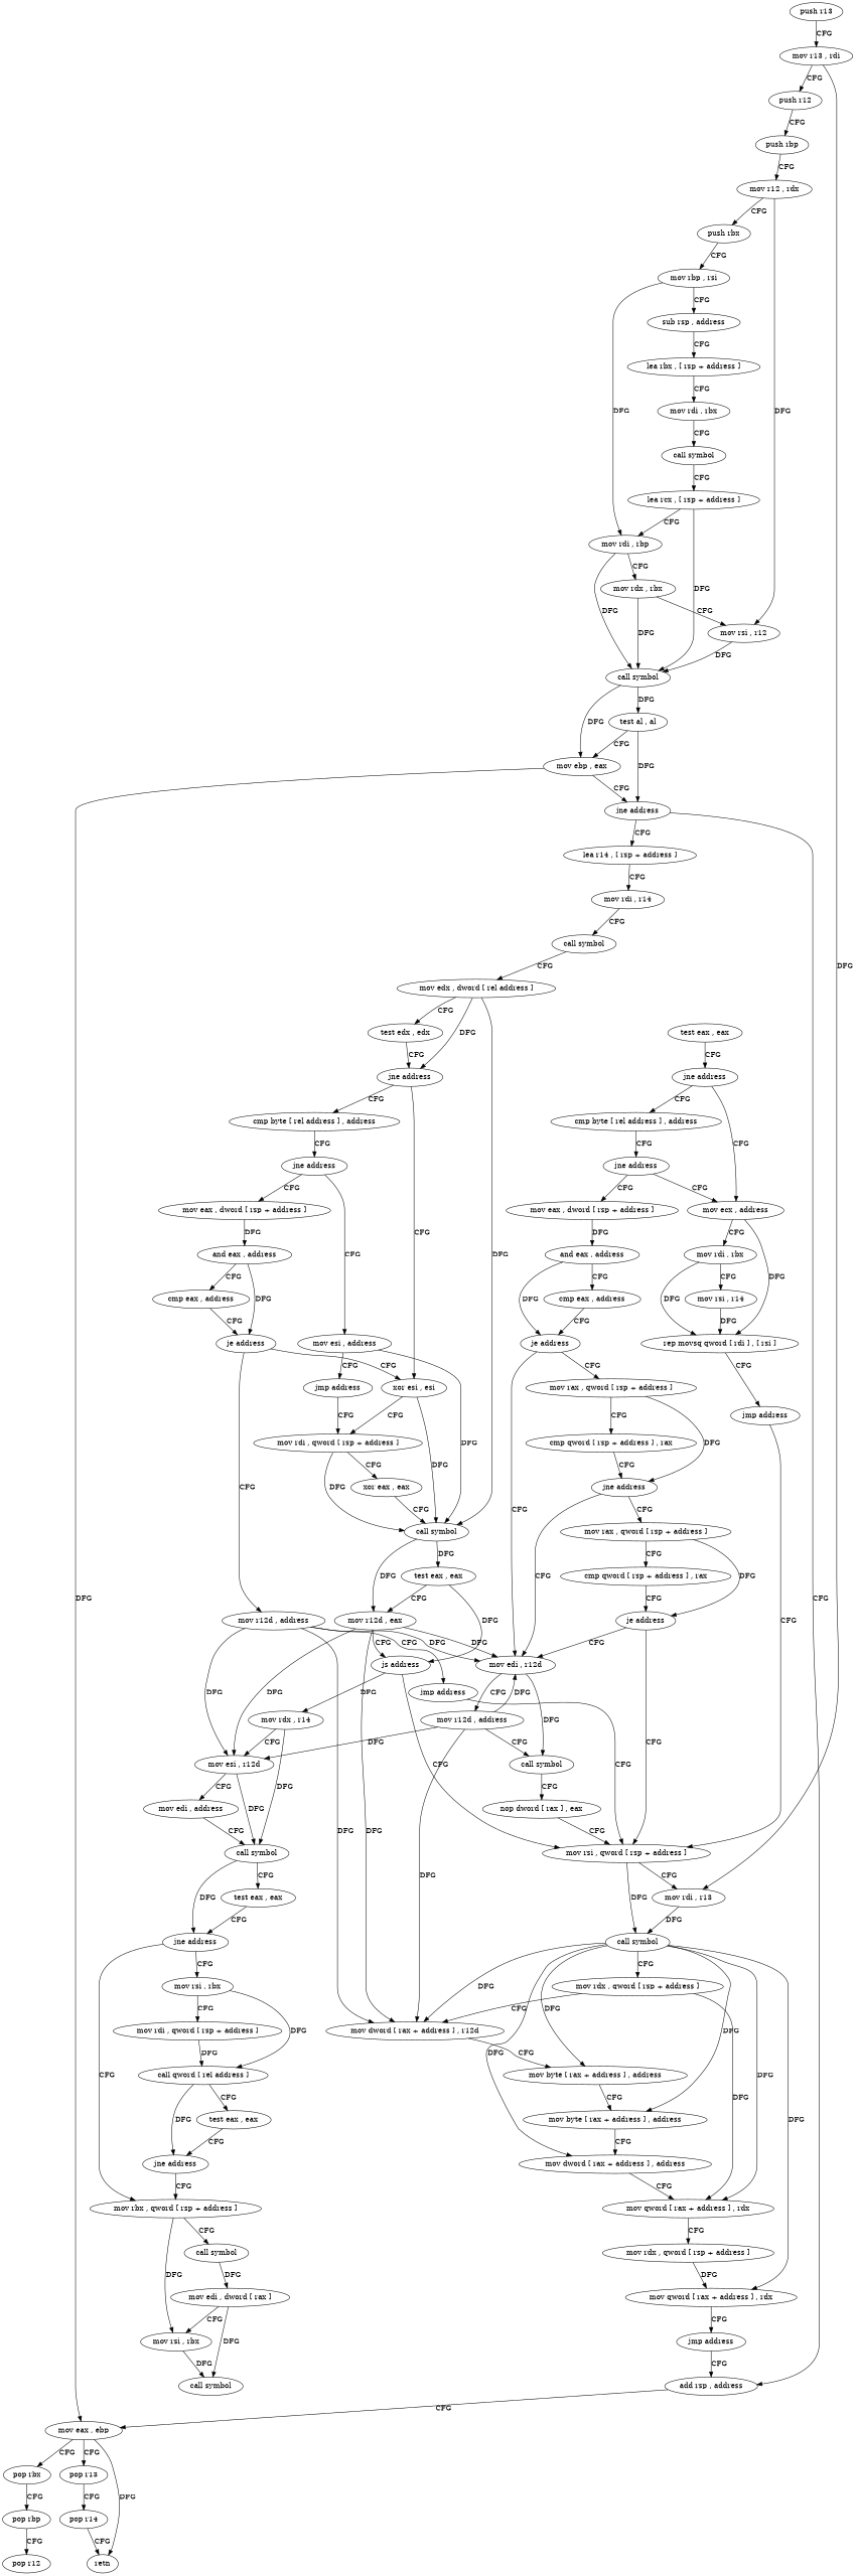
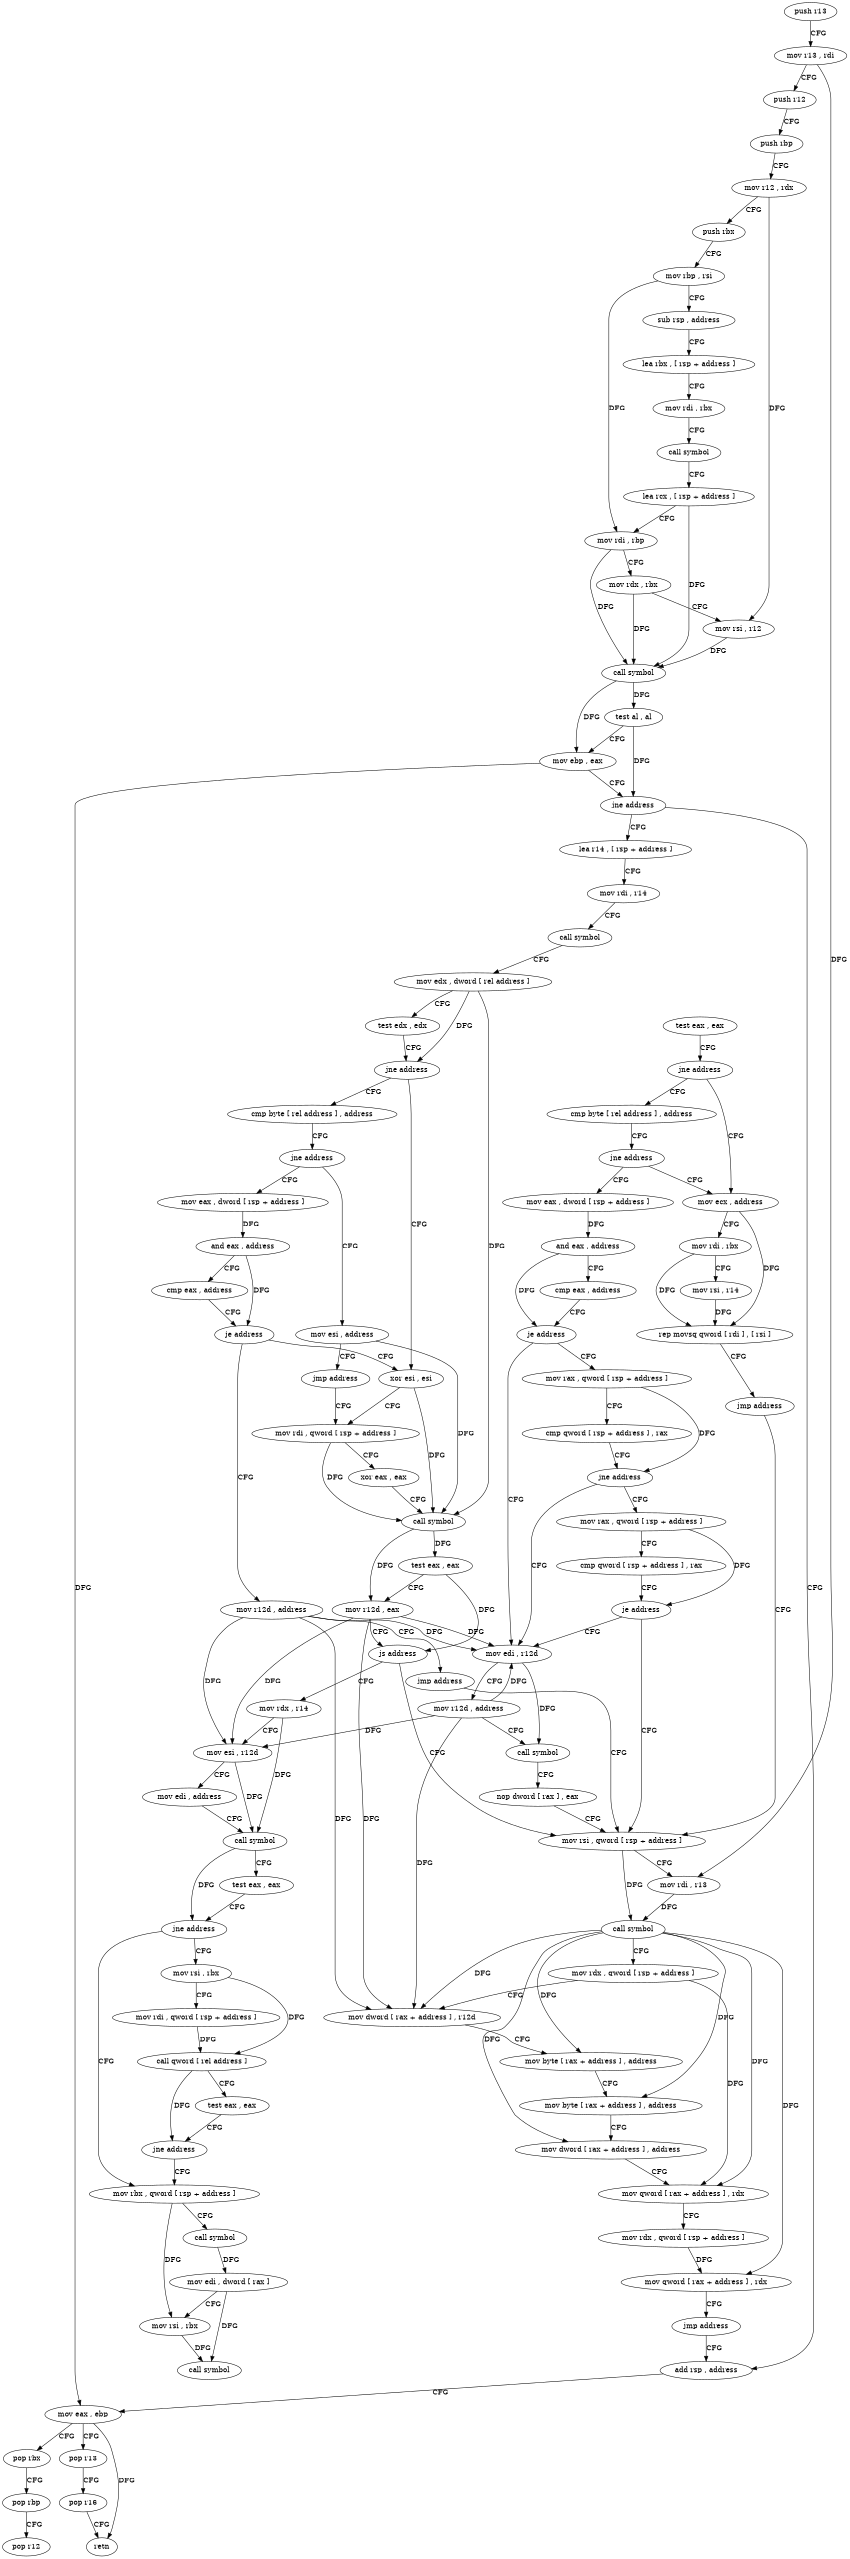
  digraph {
    n1 [label="push r13"]
    n2 [label="mov r13 , rdi"]
    n3 [label="push r12"]
    n4 [label="mov rdi , r13"]
    n5 [label="push rbp"]
    n6 [label="call symbol"]
    n7 [label="mov r12 , rdx"]
    n8 [label="push rbx"]
    n9 [label="mov rsi , r12"]
    n10 [label="mov rbp , rsi"]
    n11 [label="call symbol"]
    n12 [label="sub rsp , address"]
    n13 [label="mov rdi , rbp"]
    n14 [label="lea rbx , [ rsp + address ]"]
    n15 [label="mov rdx , rbx"]
    n16 [label="mov rdi , rbx"]
    n17 [label="call symbol"]
    n18 [label="lea rcx , [ rsp + address ]"]
    n19 [label="test al , al"]
    n20 [label="mov ebp , eax"]
    n21 [label="jne address"]
    n22 [label="mov eax , ebp"]
    n23 [label="lea r14 , [ rsp + address ]"]
    n24 [label="add rsp , address"]
    n25 [label="pop rbx"]
    n26 [label=retn]
    n27 [label="pop r13"]
    n28 [label="mov rdi , r14"]
    n29 [label="call symbol"]
    n30 [label="mov edx , dword [ rel address ]"]
    n31 [label="test edx , edx"]
    n32 [label="jne address"]
    n33 [label="call symbol"]
    n34 [label="xor esi , esi"]
    n35 [label="cmp byte [ rel address ] , address"]
    n36 [label="test eax , eax"]
    n37 [label="mov r12d , eax"]
    n38 [label="mov rdi , qword [ rsp + address ]"]
    n39 [label="jne address"]
    n40 [label="xor eax , eax"]
    n41 [label="mov esi , address"]
    n42 [label="mov eax , dword [ rsp + address ]"]
    n43 [label="pop rbp"]
    n44 [label="pop r12"]
-   n45 [label="pop r14"]
+   n45 [label="pop r16"]
    n46 [label="jmp address"]
    n47 [label="and eax , address"]
    n48 [label="cmp eax , address"]
    n49 [label="je address"]
    n50 [label="mov rsi , qword [ rsp + address ]"]
    n51 [label="mov rdx , qword [ rsp + address ]"]
    n52 [label="mov dword [ rax + address ] , r12d"]
    n53 [label="mov byte [ rax + address ] , address"]
    n54 [label="mov byte [ rax + address ] , address"]
    n55 [label="mov dword [ rax + address ] , address"]
    n56 [label="mov qword [ rax + address ] , rdx"]
    n57 [label="mov qword [ rax + address ] , rdx"]
    n58 [label="mov rdx , qword [ rsp + address ]"]
    n59 [label="jmp address"]
    n60 [label="mov rdx , r14"]
    n61 [label="mov esi , r12d"]
    n62 [label="call symbol"]
    n63 [label="mov edi , address"]
    n64 [label="test eax , eax"]
    n65 [label="jne address"]
    n66 [label="mov rbx , qword [ rsp + address ]"]
    n67 [label="mov rsi , rbx"]
    n68 [label="call symbol"]
    n69 [label="mov rsi , rbx"]
    n70 [label="mov rdi , qword [ rsp + address ]"]
    n71 [label="call qword [ rel address ]"]
    n72 [label="mov edi , dword [ rax ]"]
    n73 [label="call symbol"]
    n74 [label="test eax , eax"]
    n75 [label="jne address"]
    n76 [label="mov r12d , address"]
    n77 [label="jmp address"]
    n78 [label="mov edi , r12d"]
    n79 [label="mov r12d , address"]
    n80 [label="call symbol"]
    n81 [label="test eax , eax"]
    n82 [label="jne address"]
    n83 [label="mov ecx , address"]
    n84 [label="cmp byte [ rel address ] , address"]
    n85 [label="js address"]
    n86 [label="mov rdi , rbx"]
    n87 [label="rep movsq qword [ rdi ] , [ rsi ]"]
    n88 [label="jne address"]
    n89 [label="mov rsi , r14"]
    n90 [label="jmp address"]
    n91 [label="mov eax , dword [ rsp + address ]"]
    n92 [label="and eax , address"]
    n93 [label="cmp eax , address"]
    n94 [label="je address"]
    n95 [label="mov rax , qword [ rsp + address ]"]
    n96 [label="cmp qword [ rsp + address ] , rax"]
    n97 [label="jne address"]
    n98 [label="nop dword [ rax ] , eax"]
    n99 [label="mov rax , qword [ rsp + address ]"]
    n100 [label="cmp qword [ rsp + address ] , rax"]
    n101 [label="je address"]
    n1 -> n2 [label=CFG]
    n2 -> n3 [label=CFG]
    n2 -> n4 [label=DFG]
    n3 -> n5 [label=CFG]
    n4 -> n6 [label=DFG]
    n5 -> n7 [label=CFG]
    n6 -> n51 [label=CFG]
    n6 -> n52 [label=DFG]
    n6 -> n53 [label=DFG]
    n6 -> n54 [label=DFG]
    n6 -> n55 [label=DFG]
    n6 -> n56 [label=DFG]
    n6 -> n57 [label=DFG]
    n7 -> n8 [label=CFG]
    n7 -> n9 [label=DFG]
    n8 -> n10 [label=CFG]
    n9 -> n11 [label=DFG]
    n10 -> n12 [label=CFG]
    n10 -> n13 [label=DFG]
    n11 -> n19 [label=DFG]
    n11 -> n20 [label=DFG]
    n12 -> n14 [label=CFG]
    n13 -> n11 [label=DFG]
    n13 -> n15 [label=CFG]
    n14 -> n16 [label=CFG]
    n15 -> n9 [label=CFG]
    n15 -> n11 [label=DFG]
    n16 -> n17 [label=CFG]
    n17 -> n18 [label=CFG]
    n18 -> n11 [label=DFG]
    n18 -> n13 [label=CFG]
    n19 -> n20 [label=CFG]
    n19 -> n21 [label=DFG]
    n20 -> n21 [label=CFG]
    n20 -> n22 [label=DFG]
    n21 -> n23 [label=CFG]
    n21 -> n24 [label=CFG]
    n22 -> n25 [label=CFG]
    n22 -> n26 [label=DFG]
    n22 -> n27 [label=CFG]
    n23 -> n28 [label=CFG]
    n24 -> n22 [label=CFG]
    n25 -> n43 [label=CFG]
    n27 -> n45 [label=CFG]
    n28 -> n29 [label=CFG]
    n29 -> n30 [label=CFG]
    n30 -> n31 [label=CFG]
    n30 -> n32 [label=DFG]
    n30 -> n33 [label=DFG]
    n31 -> n32 [label=CFG]
    n32 -> n34 [label=CFG]
    n32 -> n35 [label=CFG]
    n33 -> n36 [label=DFG]
    n33 -> n37 [label=DFG]
    n34 -> n33 [label=DFG]
    n34 -> n38 [label=CFG]
    n35 -> n39 [label=CFG]
    n36 -> n37 [label=CFG]
    n36 -> n85 [label=DFG]
    n37 -> n52 [label=DFG]
    n37 -> n61 [label=DFG]
    n37 -> n78 [label=DFG]
    n37 -> n85 [label=CFG]
    n38 -> n33 [label=DFG]
    n38 -> n40 [label=CFG]
    n39 -> n41 [label=CFG]
    n39 -> n42 [label=CFG]
    n40 -> n33 [label=CFG]
    n41 -> n33 [label=DFG]
    n41 -> n46 [label=CFG]
    n42 -> n47 [label=DFG]
    n43 -> n44 [label=CFG]
    n45 -> n26 [label=CFG]
    n46 -> n38 [label=CFG]
    n47 -> n48 [label=CFG]
    n47 -> n49 [label=DFG]
    n48 -> n49 [label=CFG]
    n49 -> n34 [label=CFG]
    n49 -> n76 [label=CFG]
    n50 -> n4 [label=CFG]
    n50 -> n6 [label=DFG]
    n51 -> n52 [label=CFG]
    n51 -> n56 [label=DFG]
    n52 -> n53 [label=CFG]
    n53 -> n54 [label=CFG]
    n54 -> n55 [label=CFG]
    n55 -> n56 [label=CFG]
    n56 -> n58 [label=CFG]
    n57 -> n59 [label=CFG]
    n58 -> n57 [label=DFG]
    n59 -> n24 [label=CFG]
    n60 -> n61 [label=CFG]
    n60 -> n62 [label=DFG]
    n61 -> n62 [label=DFG]
    n61 -> n63 [label=CFG]
    n62 -> n64 [label=CFG]
    n62 -> n65 [label=DFG]
    n63 -> n62 [label=CFG]
    n64 -> n65 [label=CFG]
    n65 -> n66 [label=CFG]
    n65 -> n67 [label=CFG]
    n66 -> n68 [label=CFG]
    n66 -> n69 [label=DFG]
    n67 -> n70 [label=CFG]
    n67 -> n71 [label=DFG]
    n68 -> n72 [label=DFG]
    n69 -> n73 [label=DFG]
    n70 -> n71 [label=DFG]
    n71 -> n74 [label=CFG]
    n71 -> n75 [label=DFG]
    n72 -> n69 [label=CFG]
    n72 -> n73 [label=DFG]
    n74 -> n75 [label=CFG]
    n75 -> n66 [label=CFG]
    n76 -> n52 [label=DFG]
    n76 -> n61 [label=DFG]
    n76 -> n77 [label=CFG]
    n76 -> n78 [label=DFG]
    n77 -> n50 [label=CFG]
    n78 -> n79 [label=CFG]
    n78 -> n80 [label=DFG]
    n79 -> n52 [label=DFG]
    n79 -> n61 [label=DFG]
    n79 -> n78 [label=DFG]
    n79 -> n80 [label=CFG]
    n80 -> n98 [label=CFG]
    n81 -> n82 [label=CFG]
    n82 -> n83 [label=CFG]
    n82 -> n84 [label=CFG]
    n83 -> n86 [label=CFG]
    n83 -> n87 [label=DFG]
    n84 -> n88 [label=CFG]
    n85 -> n50 [label=CFG]
-   n85 -> n60 [label=DFG]
+   n85 -> n60 [label=CFG]
    n86 -> n87 [label=DFG]
    n86 -> n89 [label=CFG]
    n87 -> n90 [label=CFG]
    n88 -> n83 [label=CFG]
    n88 -> n91 [label=CFG]
    n89 -> n87 [label=DFG]
    n90 -> n50 [label=CFG]
    n91 -> n92 [label=DFG]
    n92 -> n93 [label=CFG]
    n92 -> n94 [label=DFG]
    n93 -> n94 [label=CFG]
    n94 -> n78 [label=CFG]
    n94 -> n95 [label=CFG]
    n95 -> n96 [label=CFG]
    n95 -> n97 [label=DFG]
    n96 -> n97 [label=CFG]
    n97 -> n78 [label=CFG]
    n97 -> n99 [label=CFG]
    n98 -> n50 [label=CFG]
    n99 -> n100 [label=CFG]
    n99 -> n101 [label=DFG]
    n100 -> n101 [label=CFG]
    n101 -> n50 [label=CFG]
    n101 -> n78 [label=CFG]
  }
